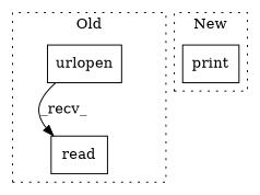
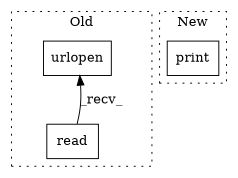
  digraph {
    node [a=32 shape=box]
    n1 [l="8,1" label=urlopen s="2355,2374"]
    n2 [l=6 label=read s=2376]
    n3 [l="6,1" label=print s="2342,2359"]
    subgraph cluster_1 {
      label=Old
      style=dotted
      n1
      n2
    }
    subgraph cluster_2 {
      label=New
      style=dotted
      n3
    }
-   n1 -> n2 [label=_recv_]
+   n2 -> n1 [label=_recv_]
  }
